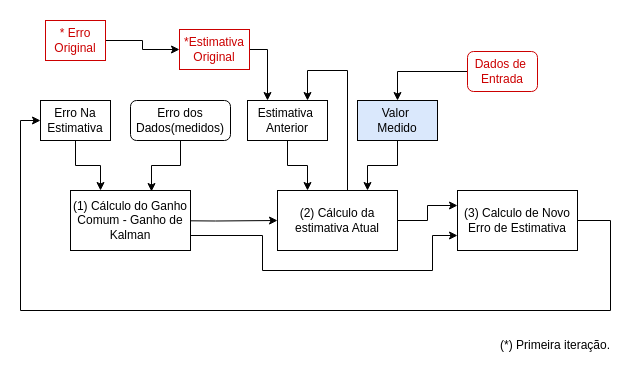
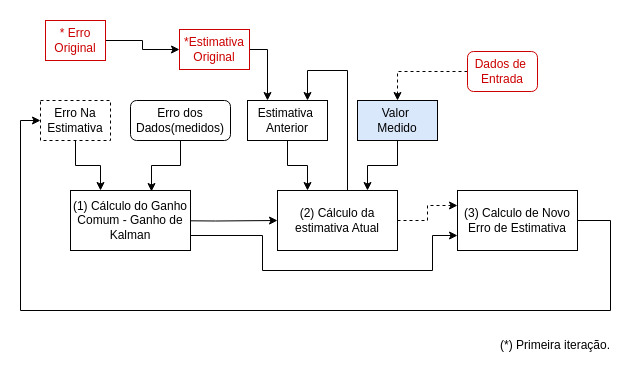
  <mxCell id="0" />
  <mxCell id="1" parent="0" />
  <mxCell id="2" style="edgeStyle=orthogonalEdgeStyle;rounded=0;orthogonalLoop=1;jettySize=auto;html=1;entryX=0;entryY=0.5;entryDx=0;entryDy=0;" parent="1" target="7" edge="1"><mxGeometry relative="1" as="geometry"><mxPoint x="152" y="220" as="sourcePoint" /></mxGeometry></mxCell>
  <mxCell id="3" style="edgeStyle=orthogonalEdgeStyle;rounded=0;orthogonalLoop=1;jettySize=auto;html=1;exitX=1;exitY=0.75;exitDx=0;exitDy=0;entryX=0;entryY=0.75;entryDx=0;entryDy=0;" parent="1" target="9" edge="1"><mxGeometry relative="1" as="geometry"><Array as="points"><mxPoint x="262" y="235" /><mxPoint x="262" y="270" /><mxPoint x="432" y="270" /><mxPoint x="432" y="235" /></Array><mxPoint x="152" y="235" as="sourcePoint" /></mxGeometry></mxCell>
  <mxCell id="4" value="&lt;span&gt;(1) Cálculo do Ganho Comum - Ganho de Kalman&lt;/span&gt;" style="rounded=0;whiteSpace=wrap;html=1;" parent="1" vertex="1"><mxGeometry x="70" y="190" width="120" height="60" as="geometry" /></mxCell>
- <mxCell id="5" style="edgeStyle=orthogonalEdgeStyle;rounded=0;orthogonalLoop=1;jettySize=auto;html=1;exitX=1;exitY=0.5;exitDx=0;exitDy=0;entryX=0;entryY=0.25;entryDx=0;entryDy=0;" parent="1" source="7" target="9" edge="1"><mxGeometry relative="1" as="geometry" /></mxCell>
+ <mxCell id="5" style="edgeStyle=orthogonalEdgeStyle;rounded=0;orthogonalLoop=1;jettySize=auto;html=1;exitX=1;exitY=0.5;exitDx=0;exitDy=0;entryX=0;entryY=0.25;entryDx=0;entryDy=0;dashed=1;" parent="1" source="7" target="9" edge="1"><mxGeometry relative="1" as="geometry" /></mxCell>
  <mxCell id="6" style="edgeStyle=orthogonalEdgeStyle;rounded=0;orthogonalLoop=1;jettySize=auto;html=1;entryX=0.75;entryY=0;entryDx=0;entryDy=0;" parent="1" source="7" target="17" edge="1"><mxGeometry relative="1" as="geometry"><mxPoint x="337" y="60" as="targetPoint" /><Array as="points"><mxPoint x="347" y="70" /><mxPoint x="307" y="70" /></Array></mxGeometry></mxCell>
  <mxCell id="7" value="(2) Cálculo da estimativa Atual" style="rounded=0;whiteSpace=wrap;html=1;" parent="1" vertex="1"><mxGeometry x="277" y="190" width="120" height="60" as="geometry" /></mxCell>
  <mxCell id="8" style="edgeStyle=orthogonalEdgeStyle;rounded=0;orthogonalLoop=1;jettySize=auto;html=1;entryX=0;entryY=0.5;entryDx=0;entryDy=0;fontColor=#CC0000;" parent="1" source="9" target="11" edge="1"><mxGeometry relative="1" as="geometry"><Array as="points"><mxPoint x="610" y="220" /><mxPoint x="610" y="310" /><mxPoint x="20" y="310" /><mxPoint x="20" y="120" /></Array></mxGeometry></mxCell>
  <mxCell id="9" value="(3) Calculo de Novo Erro de Estimativa" style="rounded=0;whiteSpace=wrap;html=1;" parent="1" vertex="1"><mxGeometry x="457" y="190" width="120" height="60" as="geometry" /></mxCell>
  <mxCell id="10" style="edgeStyle=orthogonalEdgeStyle;rounded=0;orthogonalLoop=1;jettySize=auto;html=1;entryX=0.25;entryY=0;entryDx=0;entryDy=0;" parent="1" source="11" target="4" edge="1"><mxGeometry relative="1" as="geometry" /></mxCell>
- <mxCell id="11" value="Erro Na Estimativa" style="rounded=0;whiteSpace=wrap;html=1;" parent="1" vertex="1"><mxGeometry x="40" y="100" width="70" height="40" as="geometry" /></mxCell>
+ <mxCell id="11" value="Erro Na Estimativa" style="rounded=0;whiteSpace=wrap;html=1;dashed=1;" parent="1" vertex="1"><mxGeometry x="40" y="100" width="70" height="40" as="geometry" /></mxCell>
  <mxCell id="12" style="edgeStyle=orthogonalEdgeStyle;rounded=0;orthogonalLoop=1;jettySize=auto;html=1;fontColor=#CC0000;" parent="1" source="13" target="19" edge="1"><mxGeometry relative="1" as="geometry" /></mxCell>
  <mxCell id="13" value="* Erro Original" style="rounded=0;whiteSpace=wrap;html=1;strokeColor=#CC0000;labelBackgroundColor=default;fontColor=#CC0000;" parent="1" vertex="1"><mxGeometry x="45" y="20" width="60" height="40" as="geometry" /></mxCell>
  <mxCell id="14" style="edgeStyle=orthogonalEdgeStyle;rounded=0;orthogonalLoop=1;jettySize=auto;html=1;exitX=0.5;exitY=1;exitDx=0;exitDy=0;entryX=0.675;entryY=0.017;entryDx=0;entryDy=0;entryPerimeter=0;fontColor=#000000;" parent="1" source="15" target="4" edge="1"><mxGeometry relative="1" as="geometry" /></mxCell>
  <mxCell id="15" value="&lt;font&gt;Erro dos Dados(medidos)&lt;/font&gt;" style="whiteSpace=wrap;html=1;labelBackgroundColor=default;fontColor=#000000;strokeColor=#000000;rounded=1;" parent="1" vertex="1"><mxGeometry x="130" y="100" width="100" height="40" as="geometry" /></mxCell>
  <mxCell id="16" style="edgeStyle=orthogonalEdgeStyle;rounded=0;orthogonalLoop=1;jettySize=auto;html=1;entryX=0.25;entryY=0;entryDx=0;entryDy=0;" parent="1" source="17" target="7" edge="1"><mxGeometry relative="1" as="geometry" /></mxCell>
  <mxCell id="17" value="Estimativa&amp;nbsp;&lt;br&gt;Anterior" style="rounded=0;whiteSpace=wrap;html=1;" parent="1" vertex="1"><mxGeometry x="247" y="100" width="80" height="40" as="geometry" /></mxCell>
  <mxCell id="18" style="edgeStyle=orthogonalEdgeStyle;rounded=0;orthogonalLoop=1;jettySize=auto;html=1;entryX=0.25;entryY=0;entryDx=0;entryDy=0;" parent="1" source="19" target="17" edge="1"><mxGeometry relative="1" as="geometry"><Array as="points"><mxPoint x="267" y="49" /></Array></mxGeometry></mxCell>
  <mxCell id="19" value="*Estimativa&lt;br&gt;Original" style="rounded=0;whiteSpace=wrap;html=1;strokeColor=#CC0000;labelBackgroundColor=default;fontColor=#CC0000;" parent="1" vertex="1"><mxGeometry x="179" y="29" width="70" height="40" as="geometry" /></mxCell>
  <mxCell id="20" style="edgeStyle=orthogonalEdgeStyle;rounded=0;orthogonalLoop=1;jettySize=auto;html=1;entryX=0.75;entryY=0;entryDx=0;entryDy=0;" parent="1" source="21" target="7" edge="1"><mxGeometry relative="1" as="geometry" /></mxCell>
  <mxCell id="21" value="Valor&amp;nbsp;&lt;br&gt;Medido" style="rounded=0;whiteSpace=wrap;html=1;fillColor=#dae8fc;" parent="1" vertex="1"><mxGeometry x="357" y="100" width="80" height="40" as="geometry" /></mxCell>
- <mxCell id="22" style="edgeStyle=orthogonalEdgeStyle;rounded=0;orthogonalLoop=1;jettySize=auto;html=1;" parent="1" source="23" target="21" edge="1"><mxGeometry relative="1" as="geometry" /></mxCell>
+ <mxCell id="22" style="edgeStyle=orthogonalEdgeStyle;rounded=0;orthogonalLoop=1;jettySize=auto;html=1;dashed=1;" parent="1" source="23" target="21" edge="1"><mxGeometry relative="1" as="geometry" /></mxCell>
  <mxCell id="23" value="Dados de&amp;nbsp;&lt;br&gt;Entrada" style="whiteSpace=wrap;html=1;strokeColor=#CC0000;labelBackgroundColor=default;fontColor=#CC0000;rounded=1;" parent="1" vertex="1"><mxGeometry x="467" y="51" width="70" height="40" as="geometry" /></mxCell>
  <mxCell id="24" value="(*) Primeira iteração." style="text;html=1;strokeColor=none;fillColor=none;align=center;verticalAlign=middle;whiteSpace=wrap;rounded=0;" parent="1" vertex="1"><mxGeometry x="490" y="330" width="130" height="30" as="geometry" /></mxCell>
